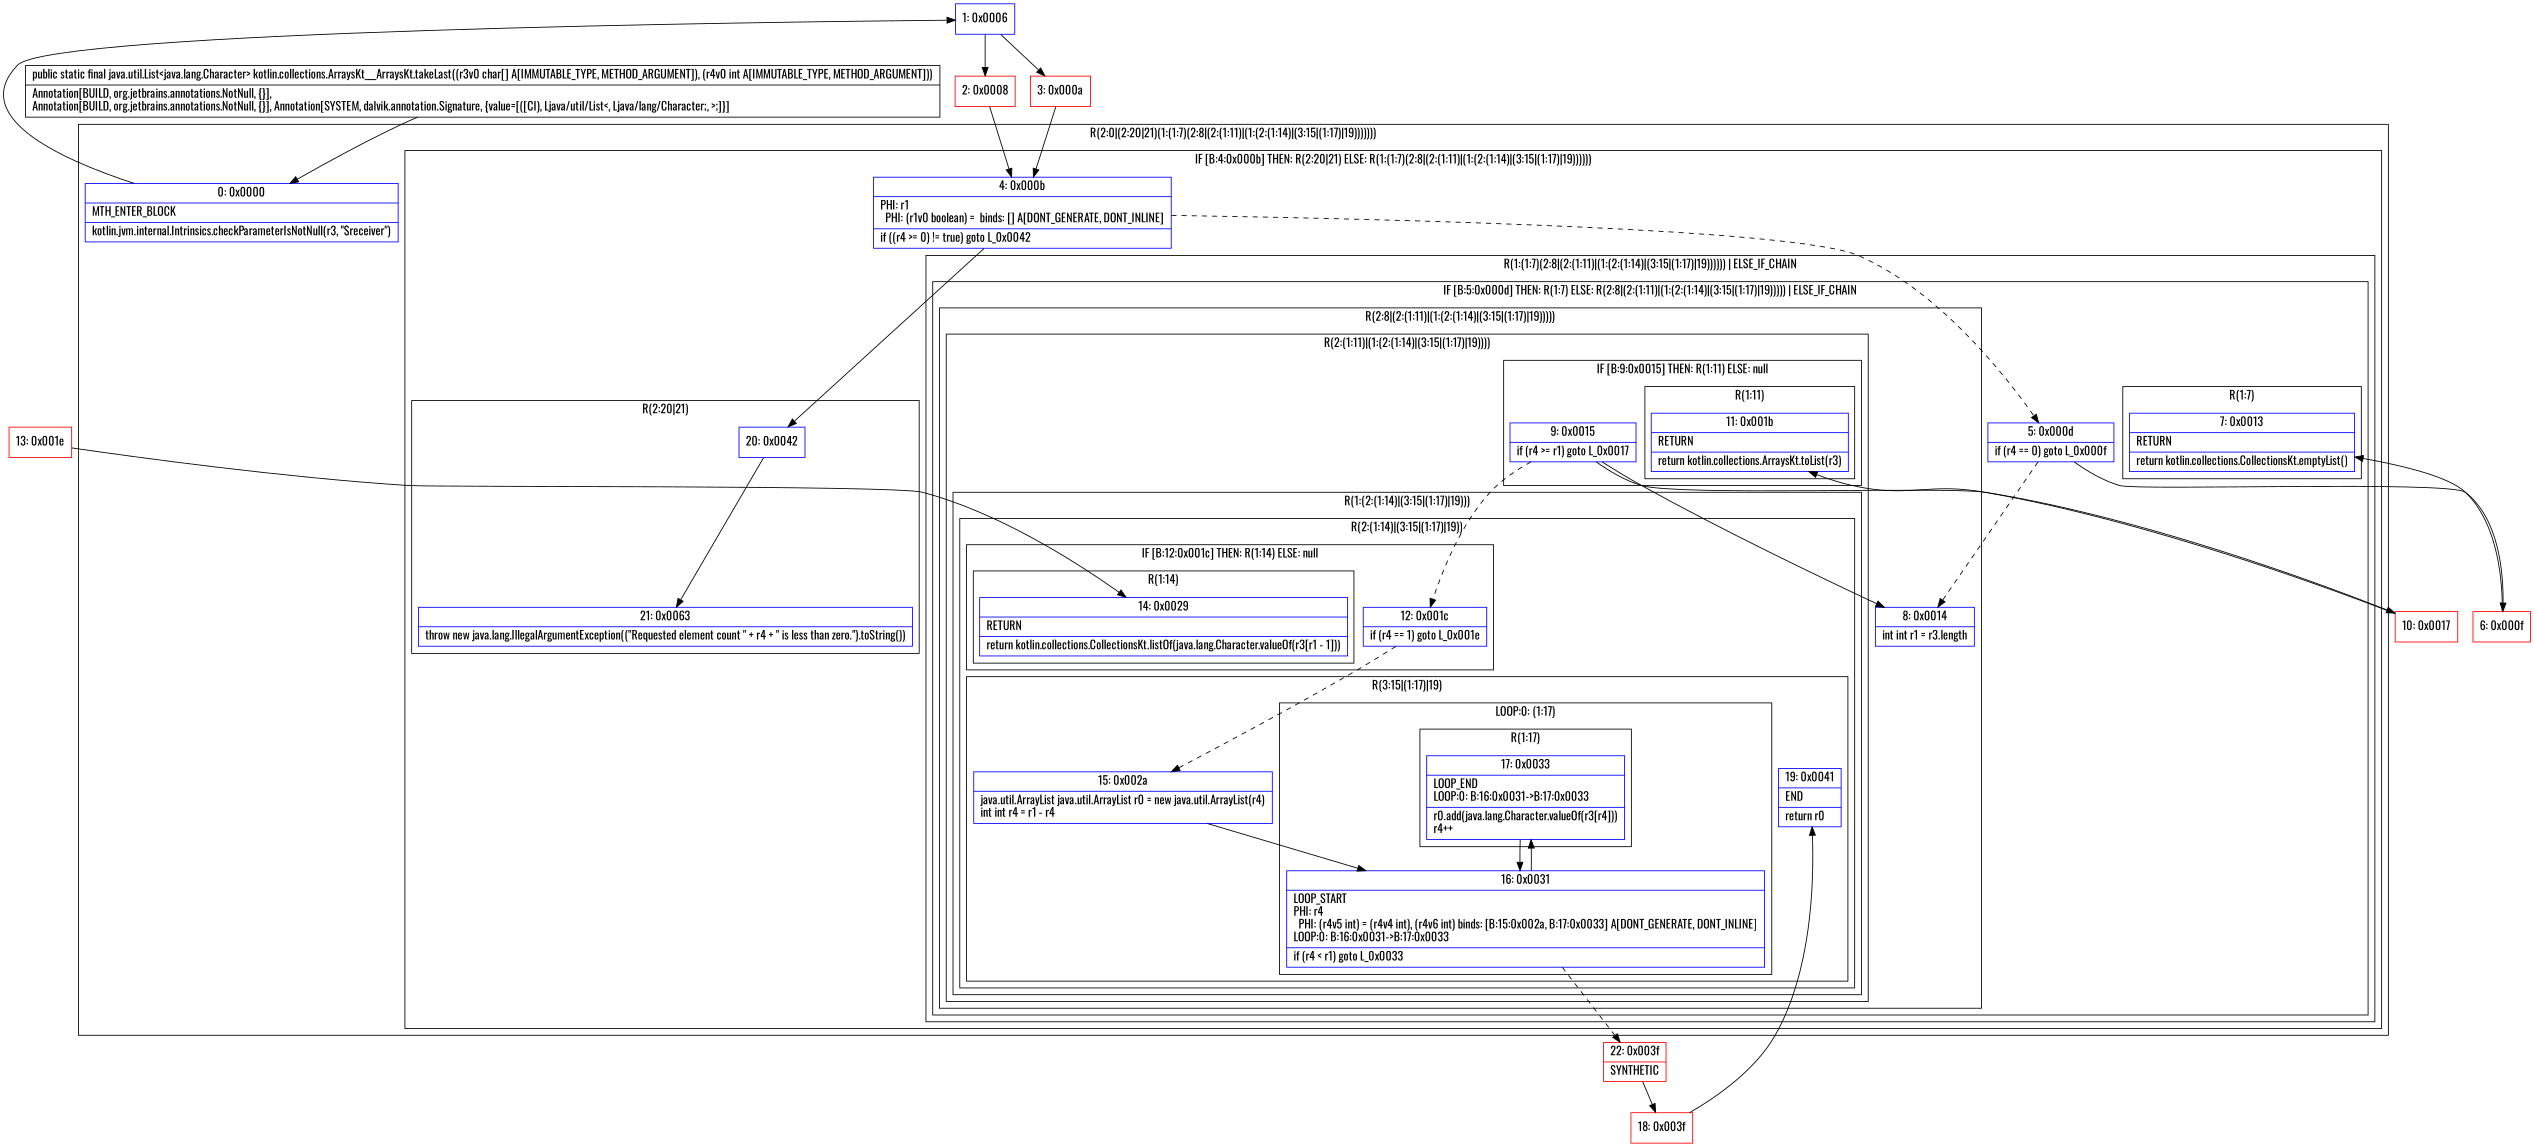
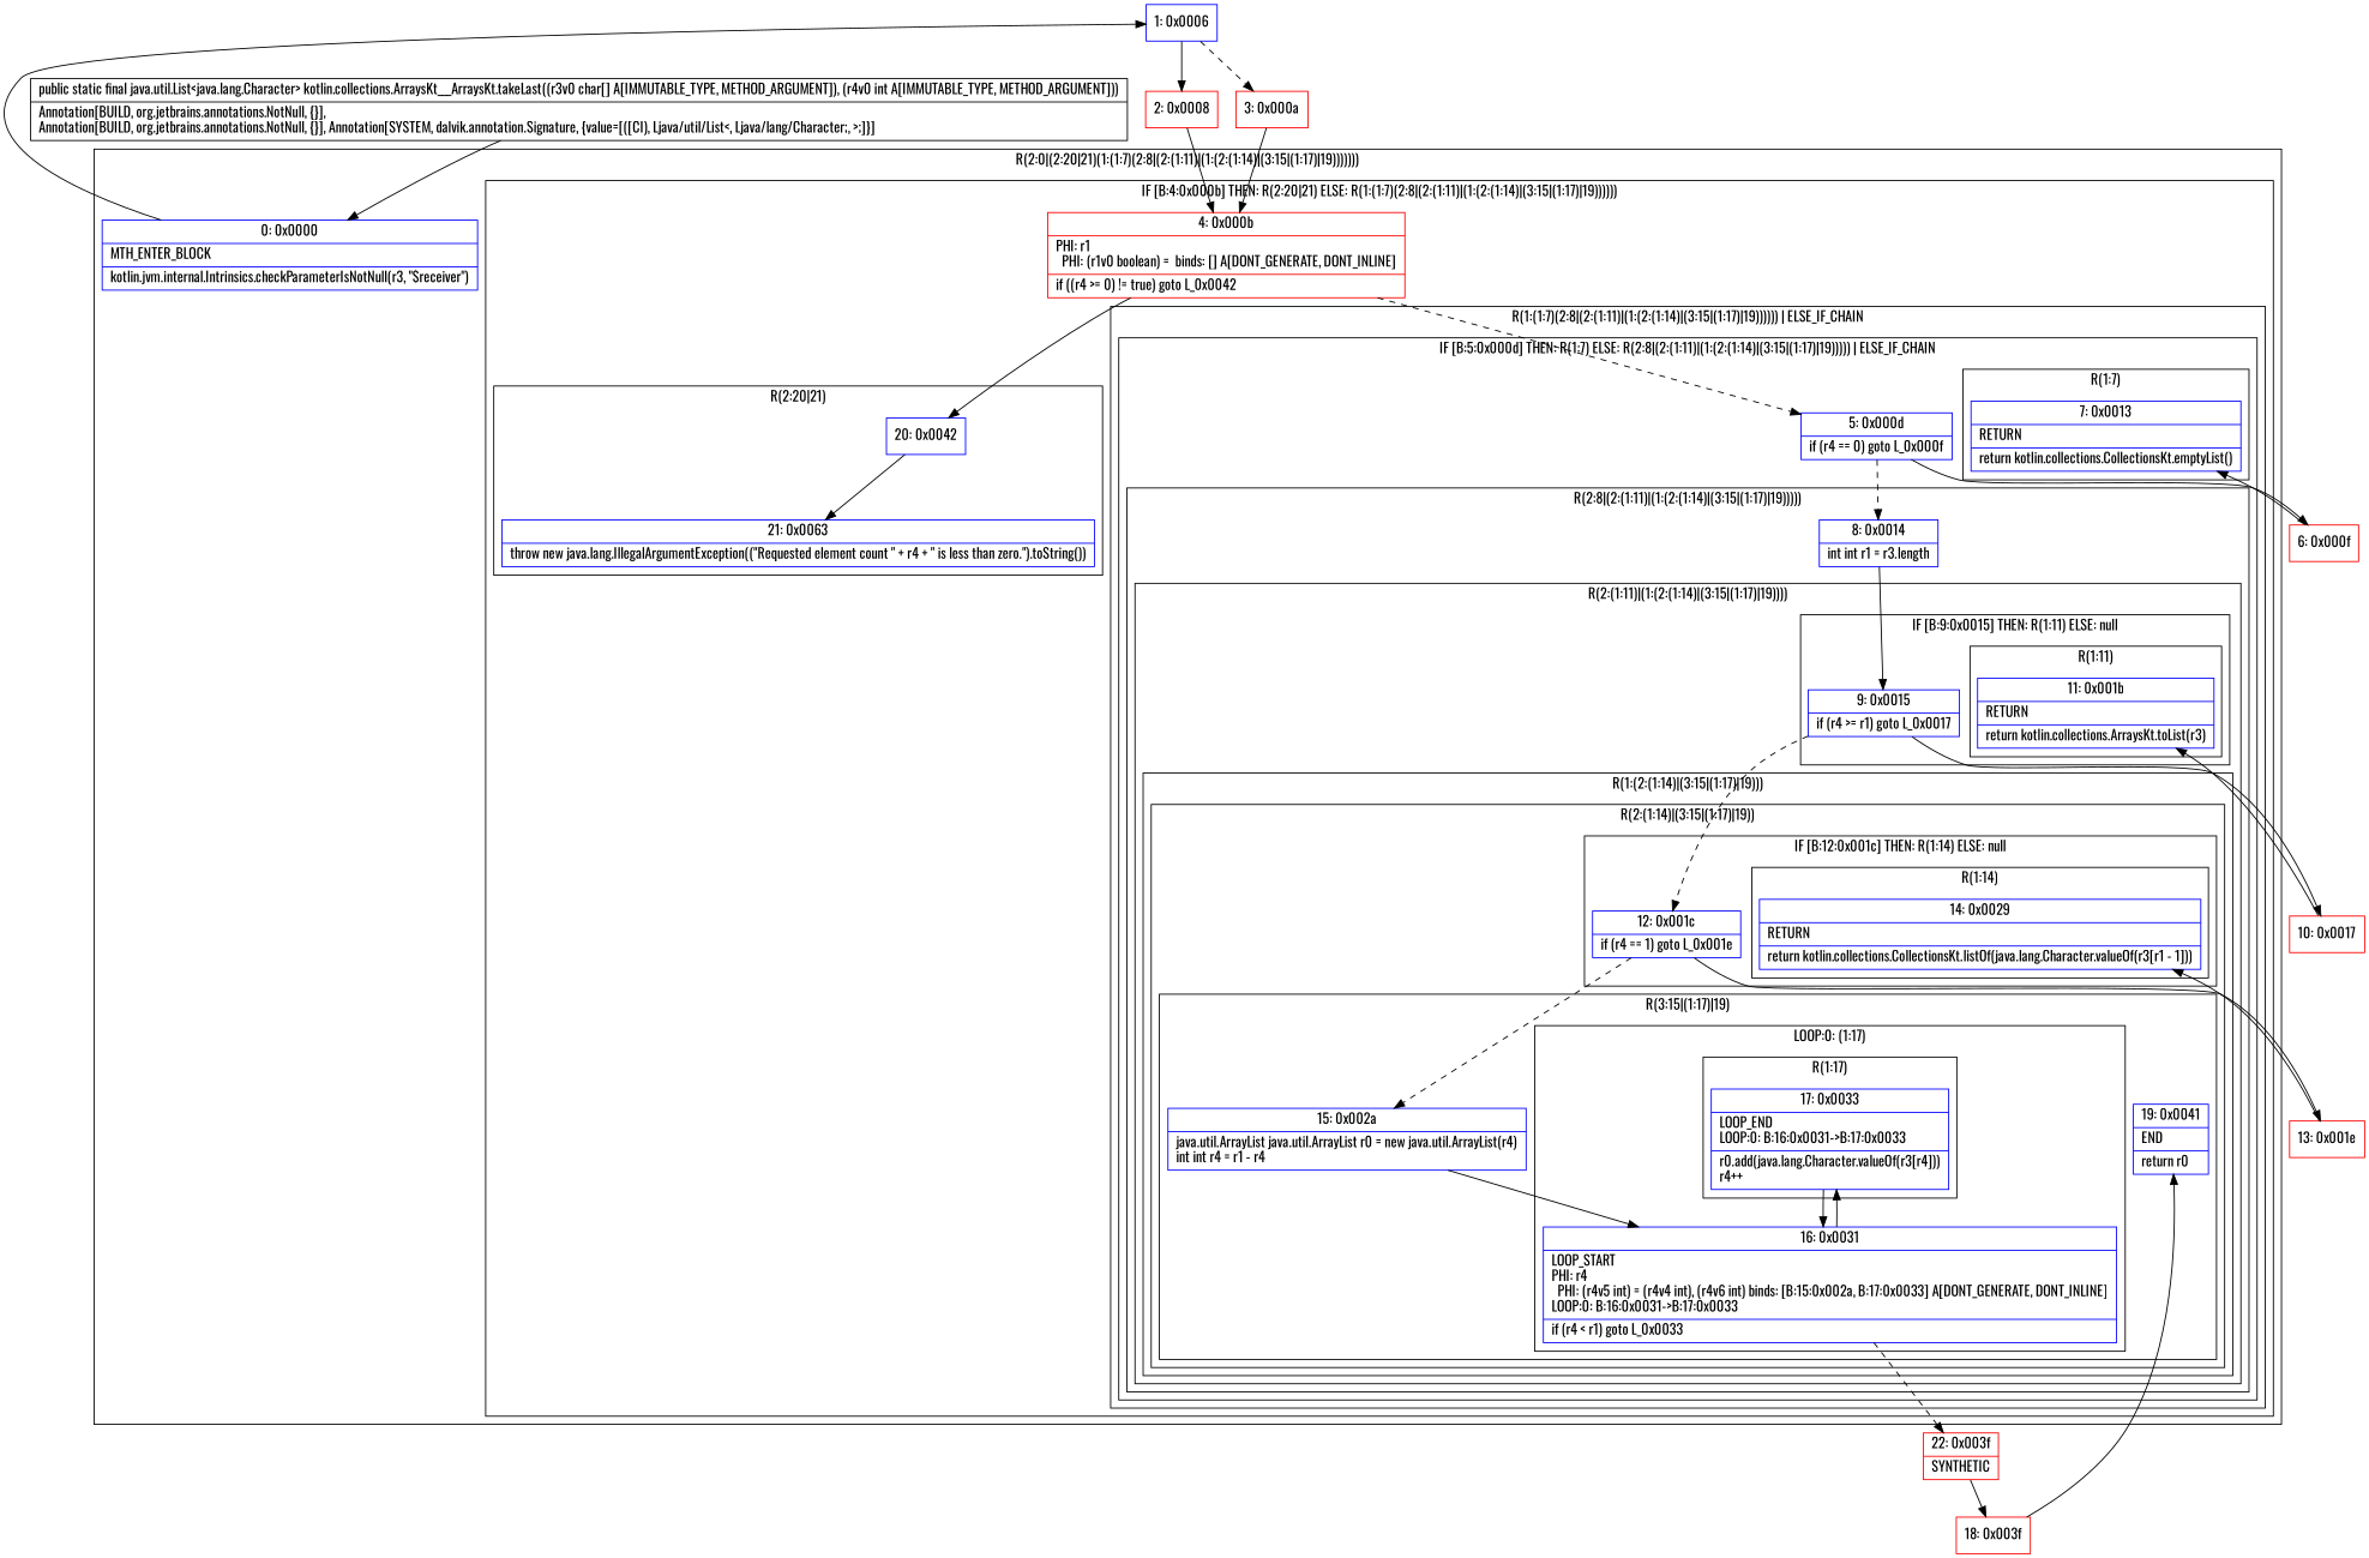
  digraph {
    fontname=Oswald
    node [color=blue fontname=Oswald shape=record]
    edge [fontname=Oswald]
    n1 [label="{20\:\ 0x0042}"]
    n2 [label="{21\:\ 0x0063|throw new java.lang.IllegalArgumentException((\"Requested element count \" + r4 + \" is less than zero.\").toString())\l}"]
    n3 [label="{7\:\ 0x0013|RETURN\l|return kotlin.collections.CollectionsKt.emptyList()\l}"]
    n4 [label="{11\:\ 0x001b|RETURN\l|return kotlin.collections.ArraysKt.toList(r3)\l}"]
    n5 [label="{9\:\ 0x0015|if (r4 \>= r1) goto L_0x0017\l}"]
    n6 [label="{14\:\ 0x0029|RETURN\l|return kotlin.collections.CollectionsKt.listOf(java.lang.Character.valueOf(r3[r1 \- 1]))\l}"]
    n7 [label="{12\:\ 0x001c|if (r4 == 1) goto L_0x001e\l}"]
    n8 [label="{17\:\ 0x0033|LOOP_END\lLOOP:0: B:16:0x0031\-\>B:17:0x0033\l|r0.add(java.lang.Character.valueOf(r3[r4]))\lr4++\l}"]
    n9 [label="{16\:\ 0x0031|LOOP_START\lPHI: r4 \l  PHI: (r4v5 int) = (r4v4 int), (r4v6 int) binds: [B:15:0x002a, B:17:0x0033] A[DONT_GENERATE, DONT_INLINE]\lLOOP:0: B:16:0x0031\-\>B:17:0x0033\l|if (r4 \< r1) goto L_0x0033\l}"]
    n10 [label="{15\:\ 0x002a|java.util.ArrayList java.util.ArrayList r0 = new java.util.ArrayList(r4)\lint int r4 = r1 \- r4\l}"]
    n11 [label="{19\:\ 0x0041|END\l|return r0\l}"]
    n12 [label="{8\:\ 0x0014|int int r1 = r3.length\l}"]
    n13 [label="{5\:\ 0x000d|if (r4 == 0) goto L_0x000f\l}"]
-   n14 [label="{4\:\ 0x000b|PHI: r1 \l  PHI: (r1v0 boolean) =  binds: [] A[DONT_GENERATE, DONT_INLINE]\l|if ((r4 \>= 0) != true) goto L_0x0042\l}"]
+   n14 [color=red label="{4\:\ 0x000b|PHI: r1 \l  PHI: (r1v0 boolean) =  binds: [] A[DONT_GENERATE, DONT_INLINE]\l|if ((r4 \>= 0) != true) goto L_0x0042\l}"]
    n15 [label="{0\:\ 0x0000|MTH_ENTER_BLOCK\l|kotlin.jvm.internal.Intrinsics.checkParameterIsNotNull(r3, \"$receiver\")\l}"]
    n16 [color=red label="{10\:\ 0x0017}"]
    n17 [color=red label="{13\:\ 0x001e}"]
    n18 [color=red label="{22\:\ 0x003f|SYNTHETIC\l}"]
    n19 [color=red label="{6\:\ 0x000f}"]
    n20 [label="{1\:\ 0x0006}"]
    n21 [color=red label="{2\:\ 0x0008}"]
    n22 [color=red label="{3\:\ 0x000a}"]
    n23 [color=red label="{18\:\ 0x003f}"]
    n24 [label="{public static final java.util.List\<java.lang.Character\> kotlin.collections.ArraysKt___ArraysKt.takeLast((r3v0 char[] A[IMMUTABLE_TYPE, METHOD_ARGUMENT]), (r4v0 int A[IMMUTABLE_TYPE, METHOD_ARGUMENT]))  | Annotation[BUILD, org.jetbrains.annotations.NotNull, \{\}], \lAnnotation[BUILD, org.jetbrains.annotations.NotNull, \{\}], Annotation[SYSTEM, dalvik.annotation.Signature, \{value=[([CI), Ljava\/util\/List\<, Ljava\/lang\/Character;, \>;]\}]\l}" color=""]
    subgraph cluster_1 {
      label="R(2:0|(2:20|21)(1:(1:7)(2:8|(2:(1:11)|(1:(2:(1:14)|(3:15|(1:17)|19)))))))"
      n15
      subgraph cluster_2 {
        label="IF [B:4:0x000b] THEN: R(2:20|21) ELSE: R(1:(1:7)(2:8|(2:(1:11)|(1:(2:(1:14)|(3:15|(1:17)|19))))))"
        n14
        subgraph cluster_3 {
          label="R(2:20|21)"
          n1
          n2
        }
        subgraph cluster_4 {
          label="R(1:(1:7)(2:8|(2:(1:11)|(1:(2:(1:14)|(3:15|(1:17)|19)))))) | ELSE_IF_CHAIN\l"
          subgraph cluster_5 {
            label="IF [B:5:0x000d] THEN: R(1:7) ELSE: R(2:8|(2:(1:11)|(1:(2:(1:14)|(3:15|(1:17)|19))))) | ELSE_IF_CHAIN\l"
            n13
            subgraph cluster_6 {
              label="R(1:7)"
              n3
            }
            subgraph cluster_7 {
              label="R(2:8|(2:(1:11)|(1:(2:(1:14)|(3:15|(1:17)|19)))))"
              n12
              subgraph cluster_8 {
                label="R(2:(1:11)|(1:(2:(1:14)|(3:15|(1:17)|19))))"
                subgraph cluster_9 {
                  label="IF [B:9:0x0015] THEN: R(1:11) ELSE: null"
                  n5
                  subgraph cluster_10 {
                    label="R(1:11)"
                    n4
                  }
                }
                subgraph cluster_11 {
                  label="R(1:(2:(1:14)|(3:15|(1:17)|19)))"
                  subgraph cluster_12 {
                    label="R(2:(1:14)|(3:15|(1:17)|19))"
                    subgraph cluster_13 {
                      label="IF [B:12:0x001c] THEN: R(1:14) ELSE: null"
                      n7
                      subgraph cluster_14 {
                        label="R(1:14)"
                        n6
                      }
                    }
                    subgraph cluster_15 {
                      label="R(3:15|(1:17)|19)"
                      n10
                      n11
                      subgraph cluster_16 {
                        label="LOOP:0: (1:17)"
                        n9
                        subgraph cluster_17 {
                          label="R(1:17)"
                          n8
                        }
                      }
                    }
                  }
                }
              }
            }
          }
        }
      }
    }
    n1 -> n2
    n5 -> n7 [style=dashed]
    n5 -> n16
    n7 -> n10 [style=dashed]
+   n7 -> n17
    n8 -> n9
    n9 -> n8
    n9 -> n18 [style=dashed]
    n10 -> n9
-   n5 -> n12
+   n12 -> n5
    n13 -> n12 [style=dashed]
    n13 -> n19
    n14 -> n1
    n14 -> n13 [style=dashed]
    n15 -> n20
    n16 -> n4
    n17 -> n6
    n18 -> n23
    n19 -> n3
    n20 -> n21
-   n20 -> n22
+   n20 -> n22 [style=dashed]
    n21 -> n14
    n22 -> n14
    n23 -> n11
    n24 -> n15
  }
